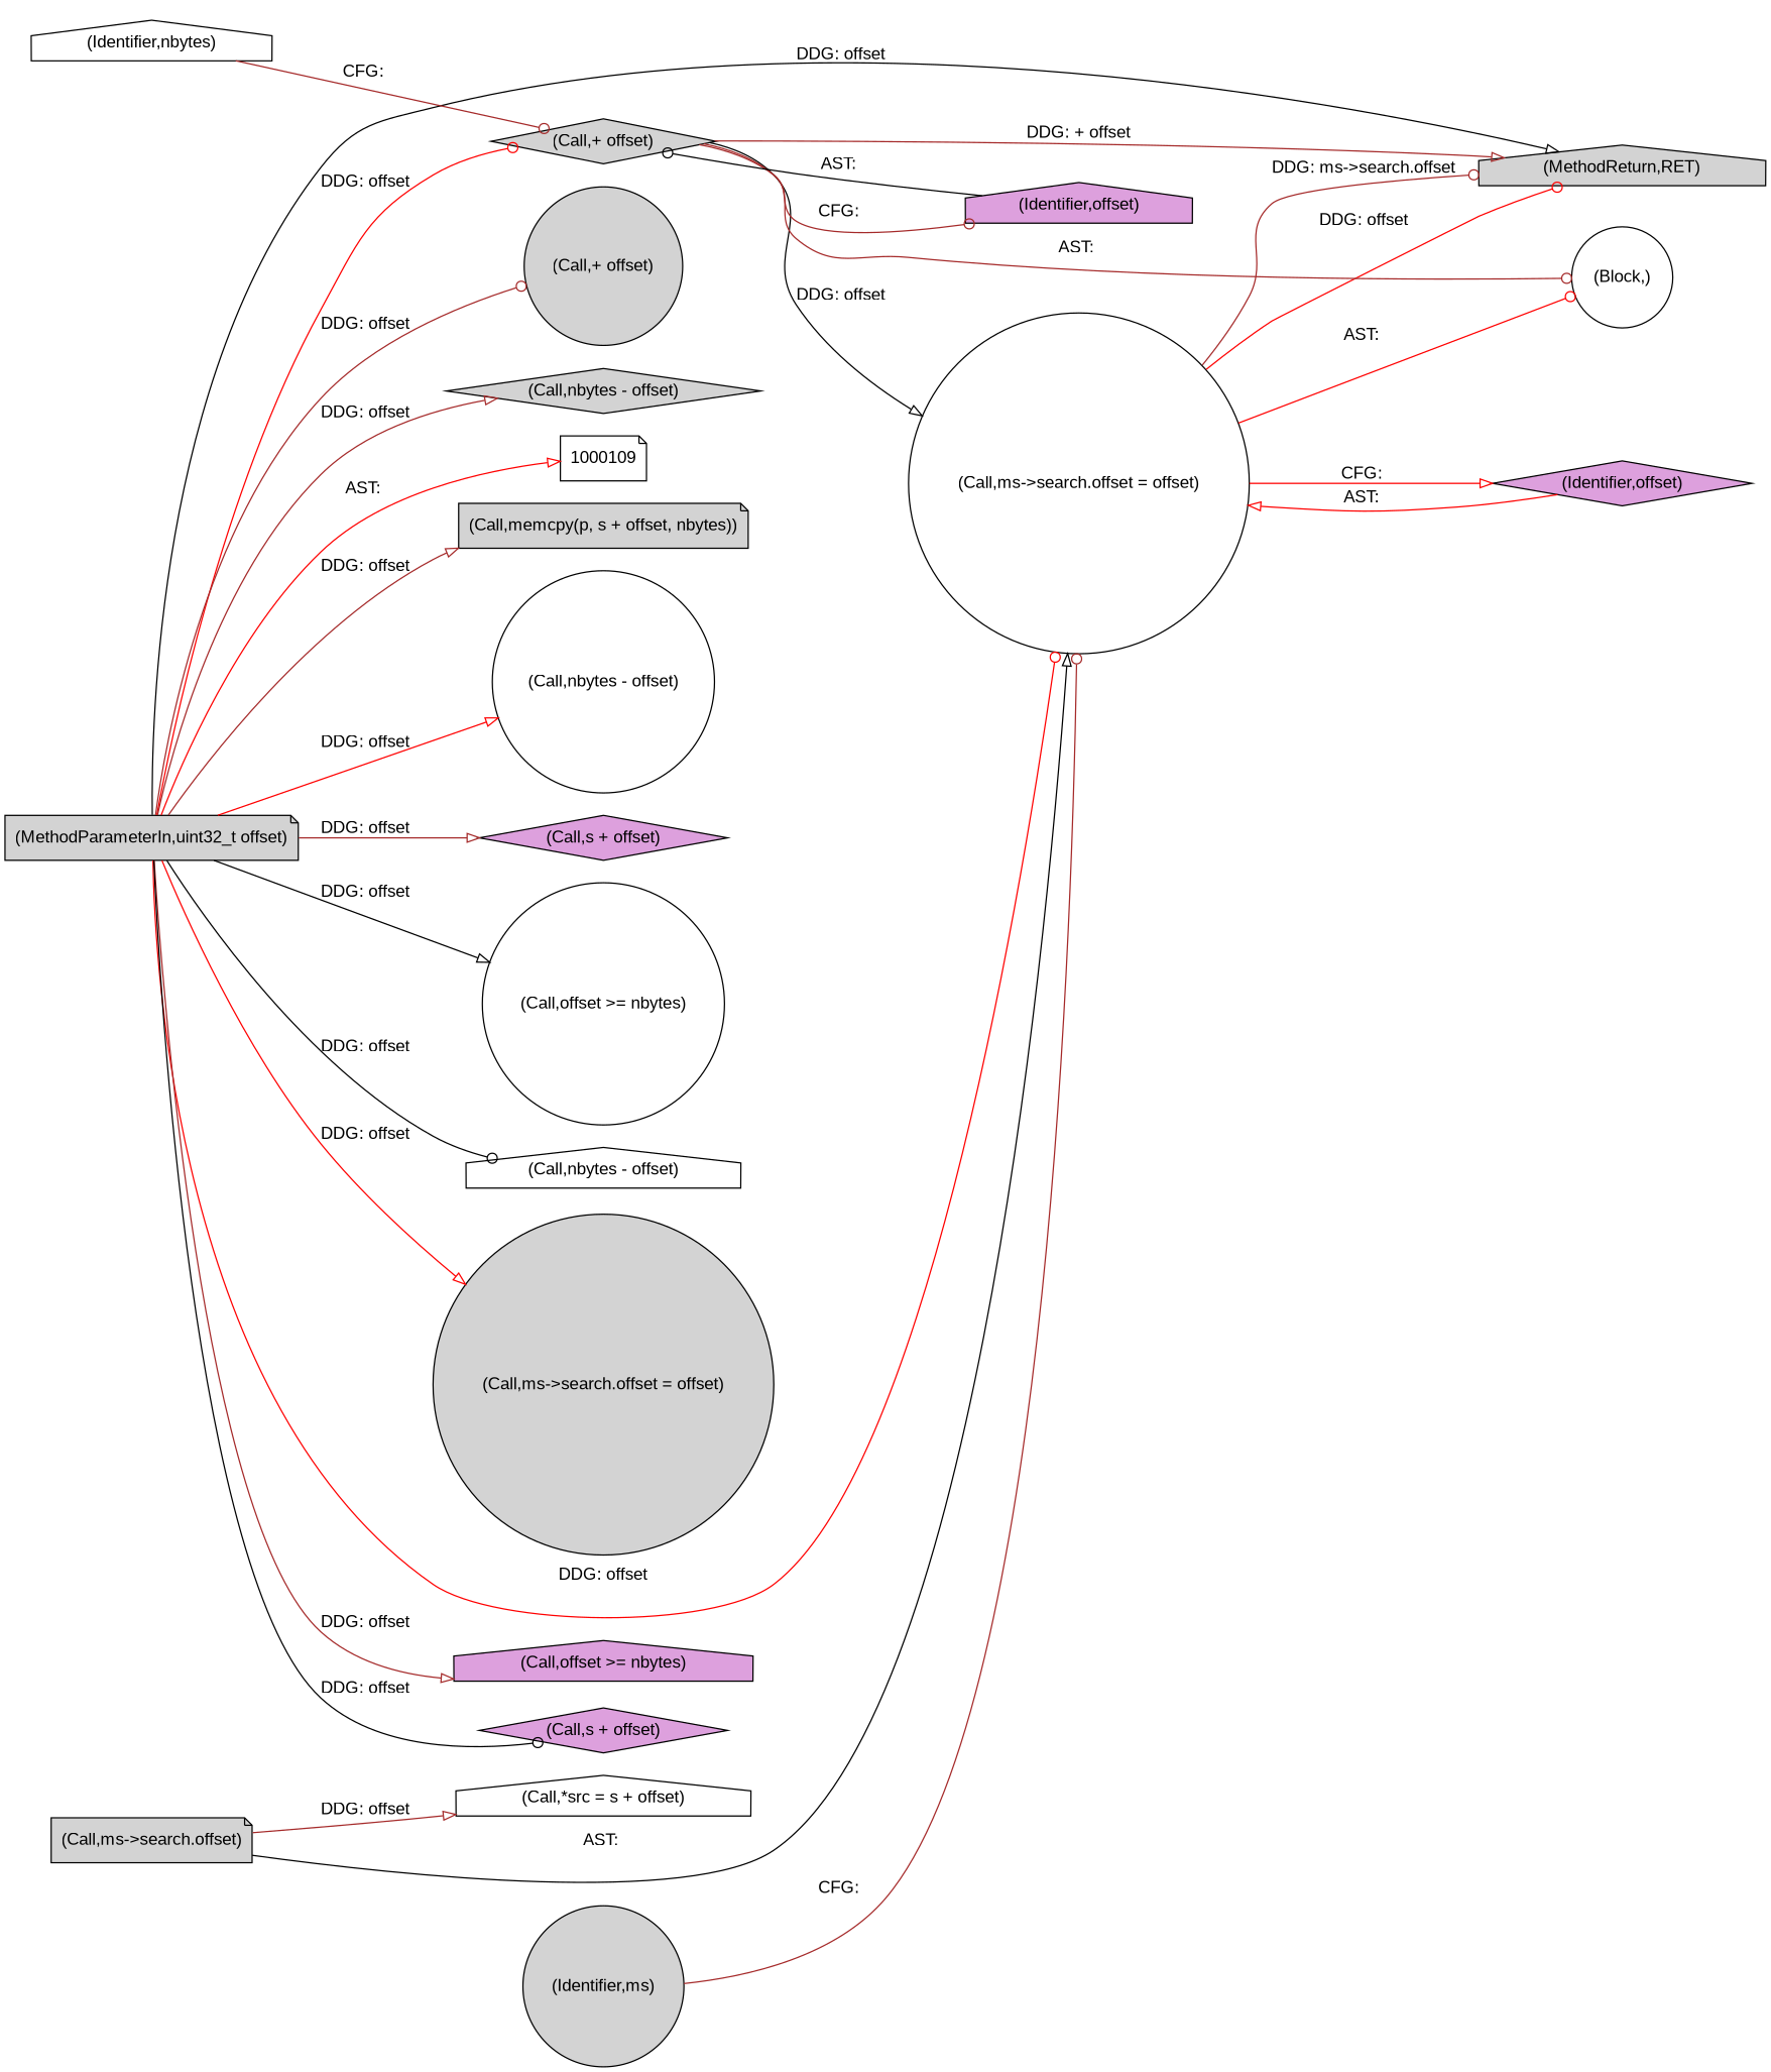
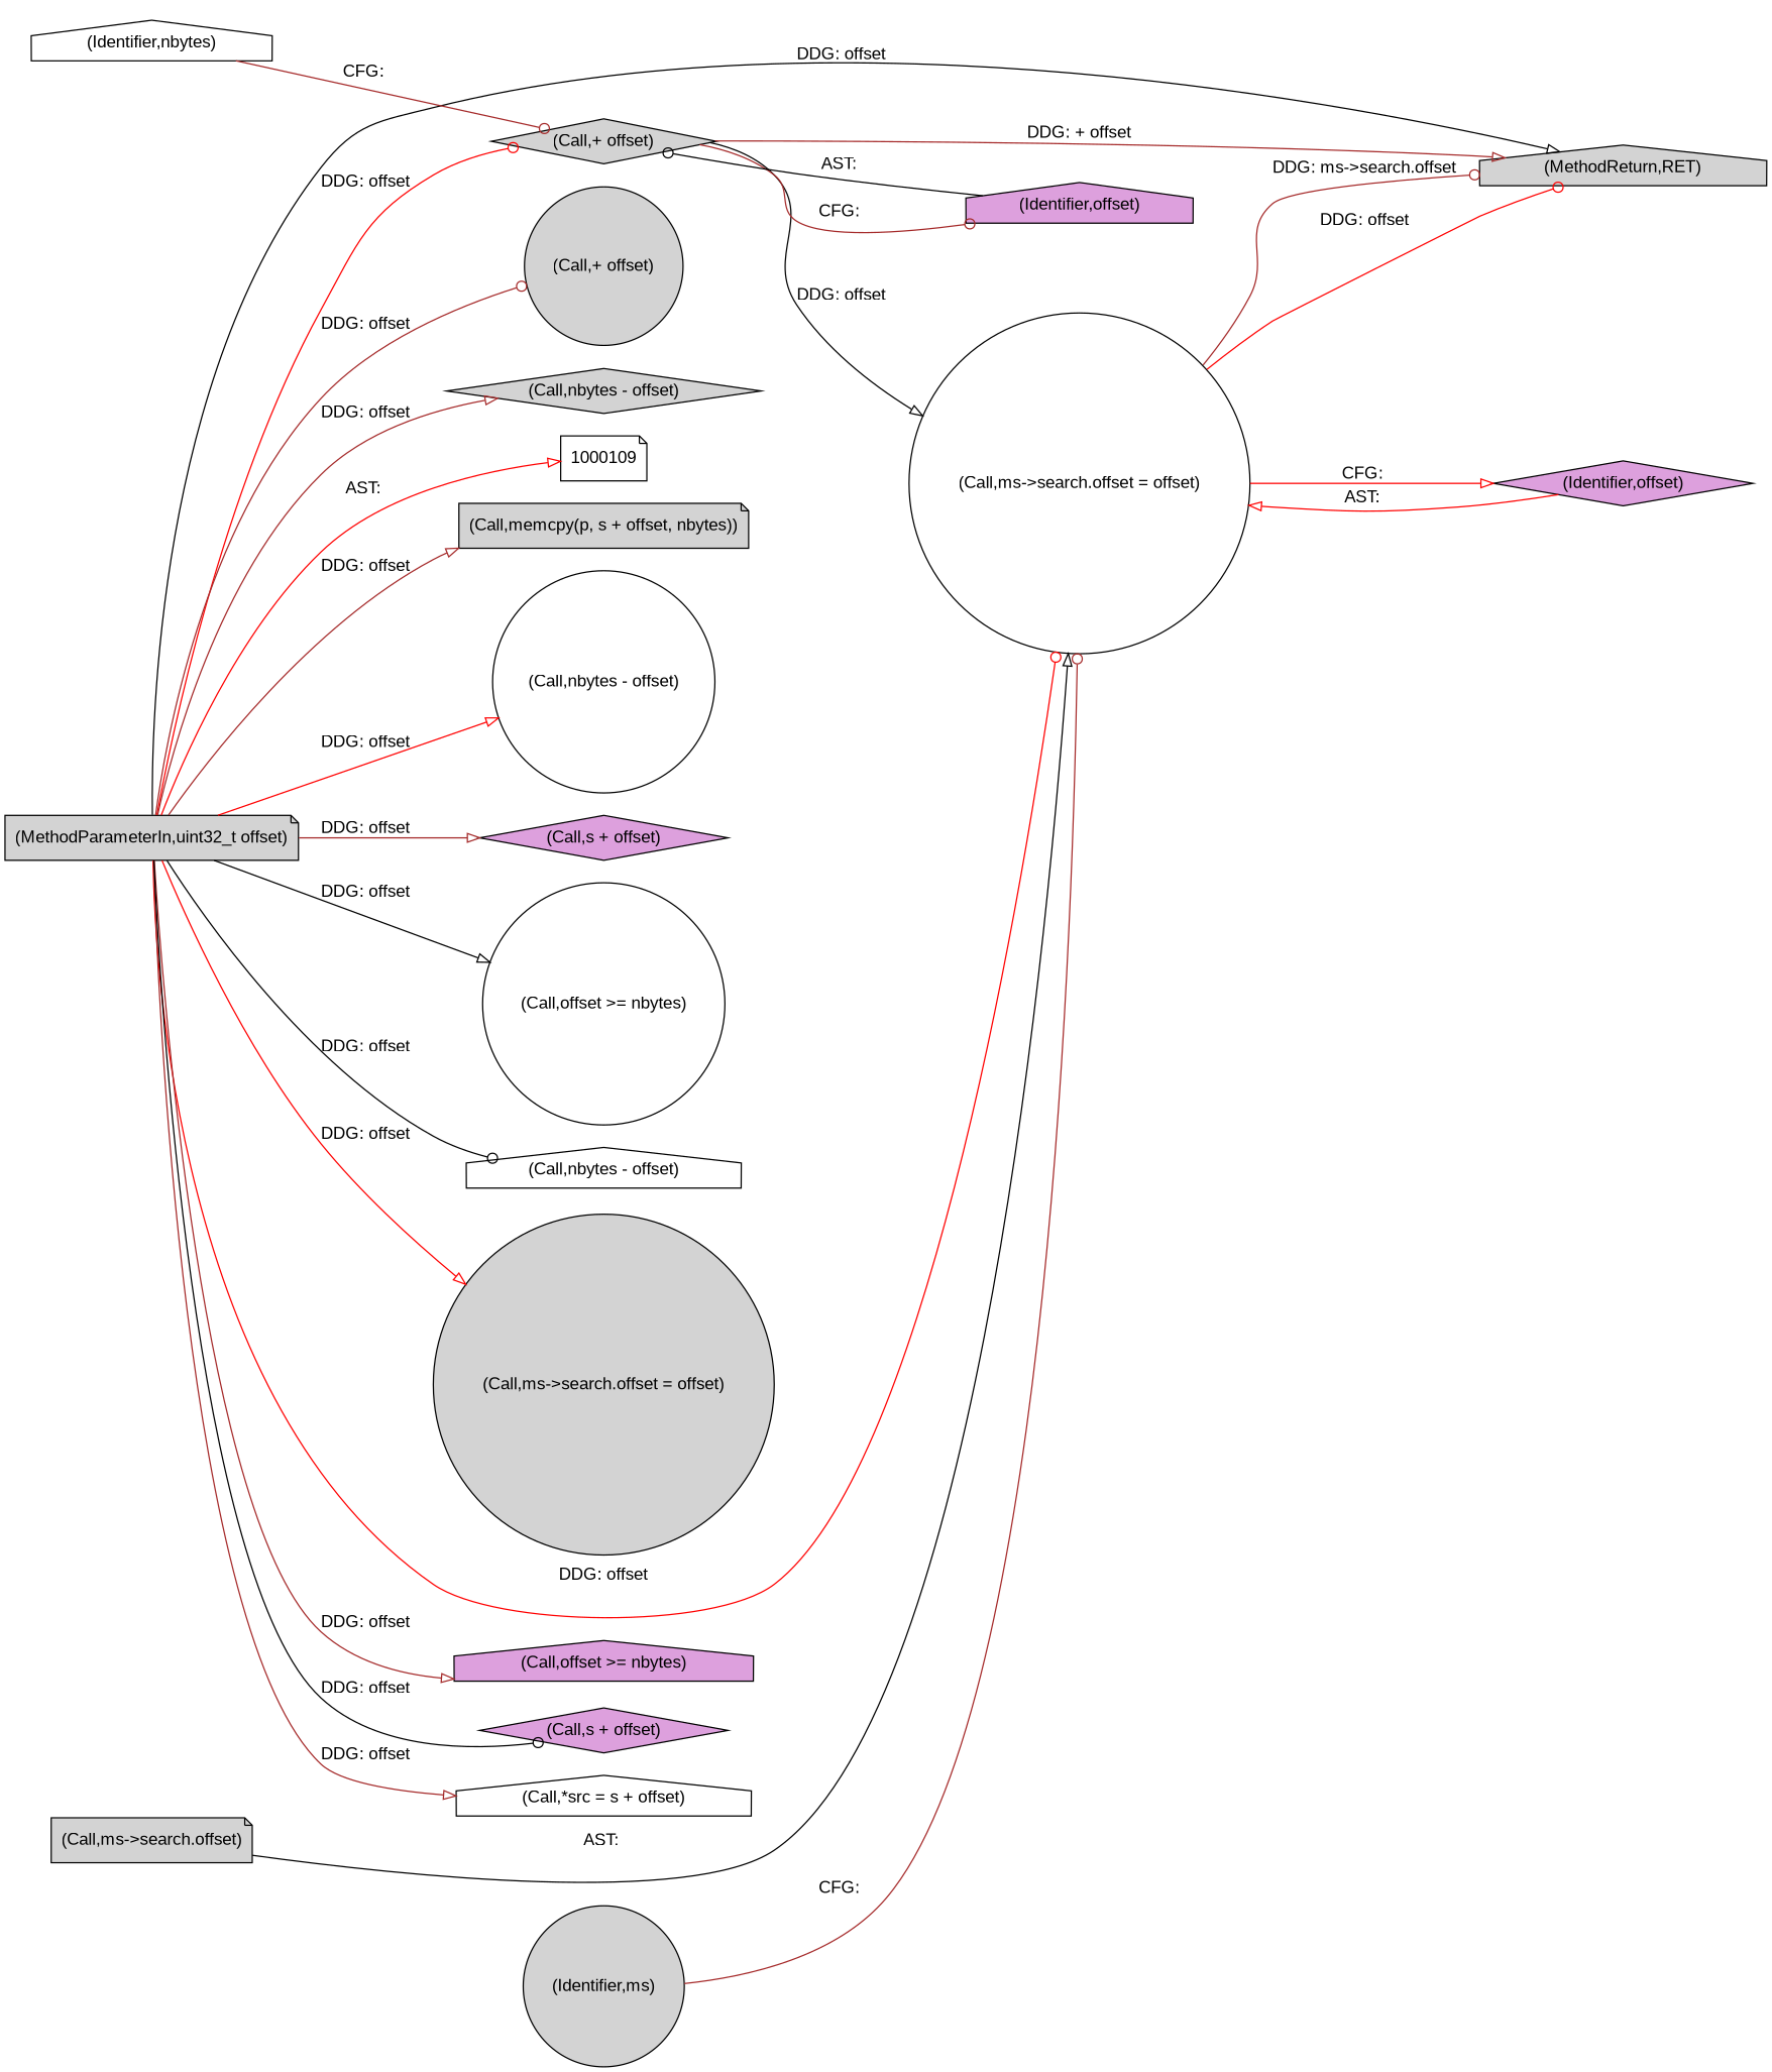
  digraph {
    fontname="Liberation Sans"
    rankdir=LR
    node [fillcolor=lightgrey fontname="Liberation Sans" shape=circle style=filled]
    edge [arrowhead=onormal color=brown fontname="Liberation Sans"]
    n1 [fillcolor=white label="(Call,ms->search.offset = offset)"]
    n2 [label="(MethodReturn,RET)" shape=house]
    n3 [fillcolor=plum label="(Identifier,offset)" shape=diamond]
-   n4 [fillcolor=white label="(Block,)"]
    n5 [label="(Call,+ offset)" shape=diamond]
    n6 [fillcolor=plum label="(Identifier,offset)" shape=house]
    n7 [label="(MethodParameterIn,uint32_t offset)" shape=note]
    n8 [label="(Call,memcpy(p, s + offset, nbytes))" shape=note]
    n9 [fillcolor=white label="(Call,nbytes - offset)"]
    n10 [fillcolor=plum label="(Call,s + offset)" shape=diamond]
    n11 [fillcolor=white label="(Call,offset >= nbytes)"]
    n12 [fillcolor=white label="(Call,nbytes - offset)" shape=house]
    n13 [label="(Call,ms->search.offset = offset)"]
    n14 [fillcolor=white label="(Call,*src = s + offset)" shape=house]
    n15 [fillcolor=plum label="(Call,offset >= nbytes)" shape=house]
    n16 [fillcolor=plum label="(Call,s + offset)" shape=diamond]
    n17 [label="(Call,+ offset)"]
    n18 [label="(Call,nbytes - offset)" shape=diamond]
    1000109 [fillcolor=white shape=note]
    n20 [label="(Identifier,ms)"]
    n21 [fillcolor=white label="(Identifier,nbytes)" shape=house]
    n22 [label="(Call,ms->search.offset)" shape=note]
    n1 -> n2 [arrowhead=odot label="DDG: ms->search.offset"]
    n1 -> n2 [arrowhead=odot color=red label="DDG: offset"]
    n1 -> n3 [color=red label="CFG: "]
-   n1 -> n4 [arrowhead=odot color=red label="AST: "]
    n3 -> n1 [color=red label="AST: "]
    n5 -> n1 [color=black label="DDG: offset"]
    n5 -> n2 [label="DDG: + offset"]
-   n5 -> n4 [arrowhead=odot label="AST: "]
    n5 -> n6 [arrowhead=odot label="CFG: "]
    n6 -> n5 [arrowhead=odot color=black label="AST: "]
    n7 -> n1 [arrowhead=odot color=red label="DDG: offset"]
    n7 -> n2 [color=black label="DDG: offset"]
    n7 -> n5 [arrowhead=odot color=red label="DDG: offset"]
    n7 -> n8 [label="DDG: offset"]
    n7 -> n9 [color=red label="DDG: offset"]
    n7 -> n10 [label="DDG: offset"]
    n7 -> n11 [color=black label="DDG: offset"]
    n7 -> n12 [arrowhead=odot color=black label="DDG: offset"]
    n7 -> n13 [color=red label="DDG: offset"]
-   n22 -> n14 [label="DDG: offset"]
+   n7 -> n14 [label="DDG: offset"]
    n7 -> n15 [label="DDG: offset"]
    n7 -> n16 [arrowhead=odot color=black label="DDG: offset"]
    n7 -> n17 [arrowhead=odot label="DDG: offset"]
    n7 -> n18 [label="DDG: offset"]
    n7 -> 1000109 [color=red label="AST: "]
    n20 -> n1 [arrowhead=odot label="CFG: "]
    n21 -> n5 [arrowhead=odot label="CFG: "]
    n22 -> n1 [color=black label="AST: "]
  }
